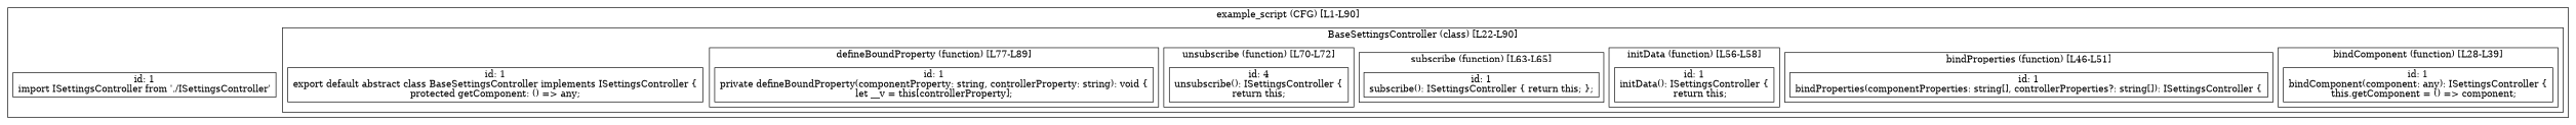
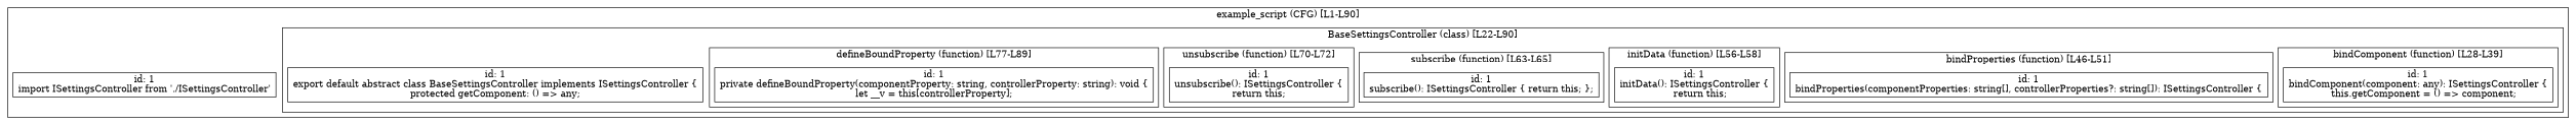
  digraph {
    node [shape=box]
    n1 [label="id: 1\nbindComponent(component: any): ISettingsController {\n    this.getComponent = () => component;"]
    n2 [label="id: 1\nbindProperties(componentProperties: string[], controllerProperties?: string[]): ISettingsController {"]
    n3 [label="id: 1\ninitData(): ISettingsController {\n    return this;"]
    n4 [label="id: 1\nsubscribe(): ISettingsController { return this; };"]
-   n5 [label="id: 4\nunsubscribe(): ISettingsController {\nreturn this;"]
+   n5 [label="id: 1\nunsubscribe(): ISettingsController {\nreturn this;"]
    n6 [label="id: 1\nprivate defineBoundProperty(componentProperty: string, controllerProperty: string): void {\nlet __v = this[controllerProperty];"]
    n7 [label="id: 1\nexport default abstract class BaseSettingsController implements ISettingsController {\nprotected getComponent: () => any;"]
    n8 [label="id: 1\nimport ISettingsController from './ISettingsController'"]
    subgraph cluster_1 {
      label="example_script (CFG) [L1-L90]"
      n8
      subgraph cluster_2 {
        label="BaseSettingsController (class) [L22-L90]"
        n7
        subgraph cluster_3 {
          label="bindComponent (function) [L28-L39]"
          n1
        }
        subgraph cluster_4 {
          label="bindProperties (function) [L46-L51]"
          n2
        }
        subgraph cluster_5 {
          label="initData (function) [L56-L58]"
          n3
        }
        subgraph cluster_6 {
          label="subscribe (function) [L63-L65]"
          n4
        }
        subgraph cluster_7 {
          label="unsubscribe (function) [L70-L72]"
          n5
        }
        subgraph cluster_8 {
          label="defineBoundProperty (function) [L77-L89]"
          n6
        }
      }
    }
  }
